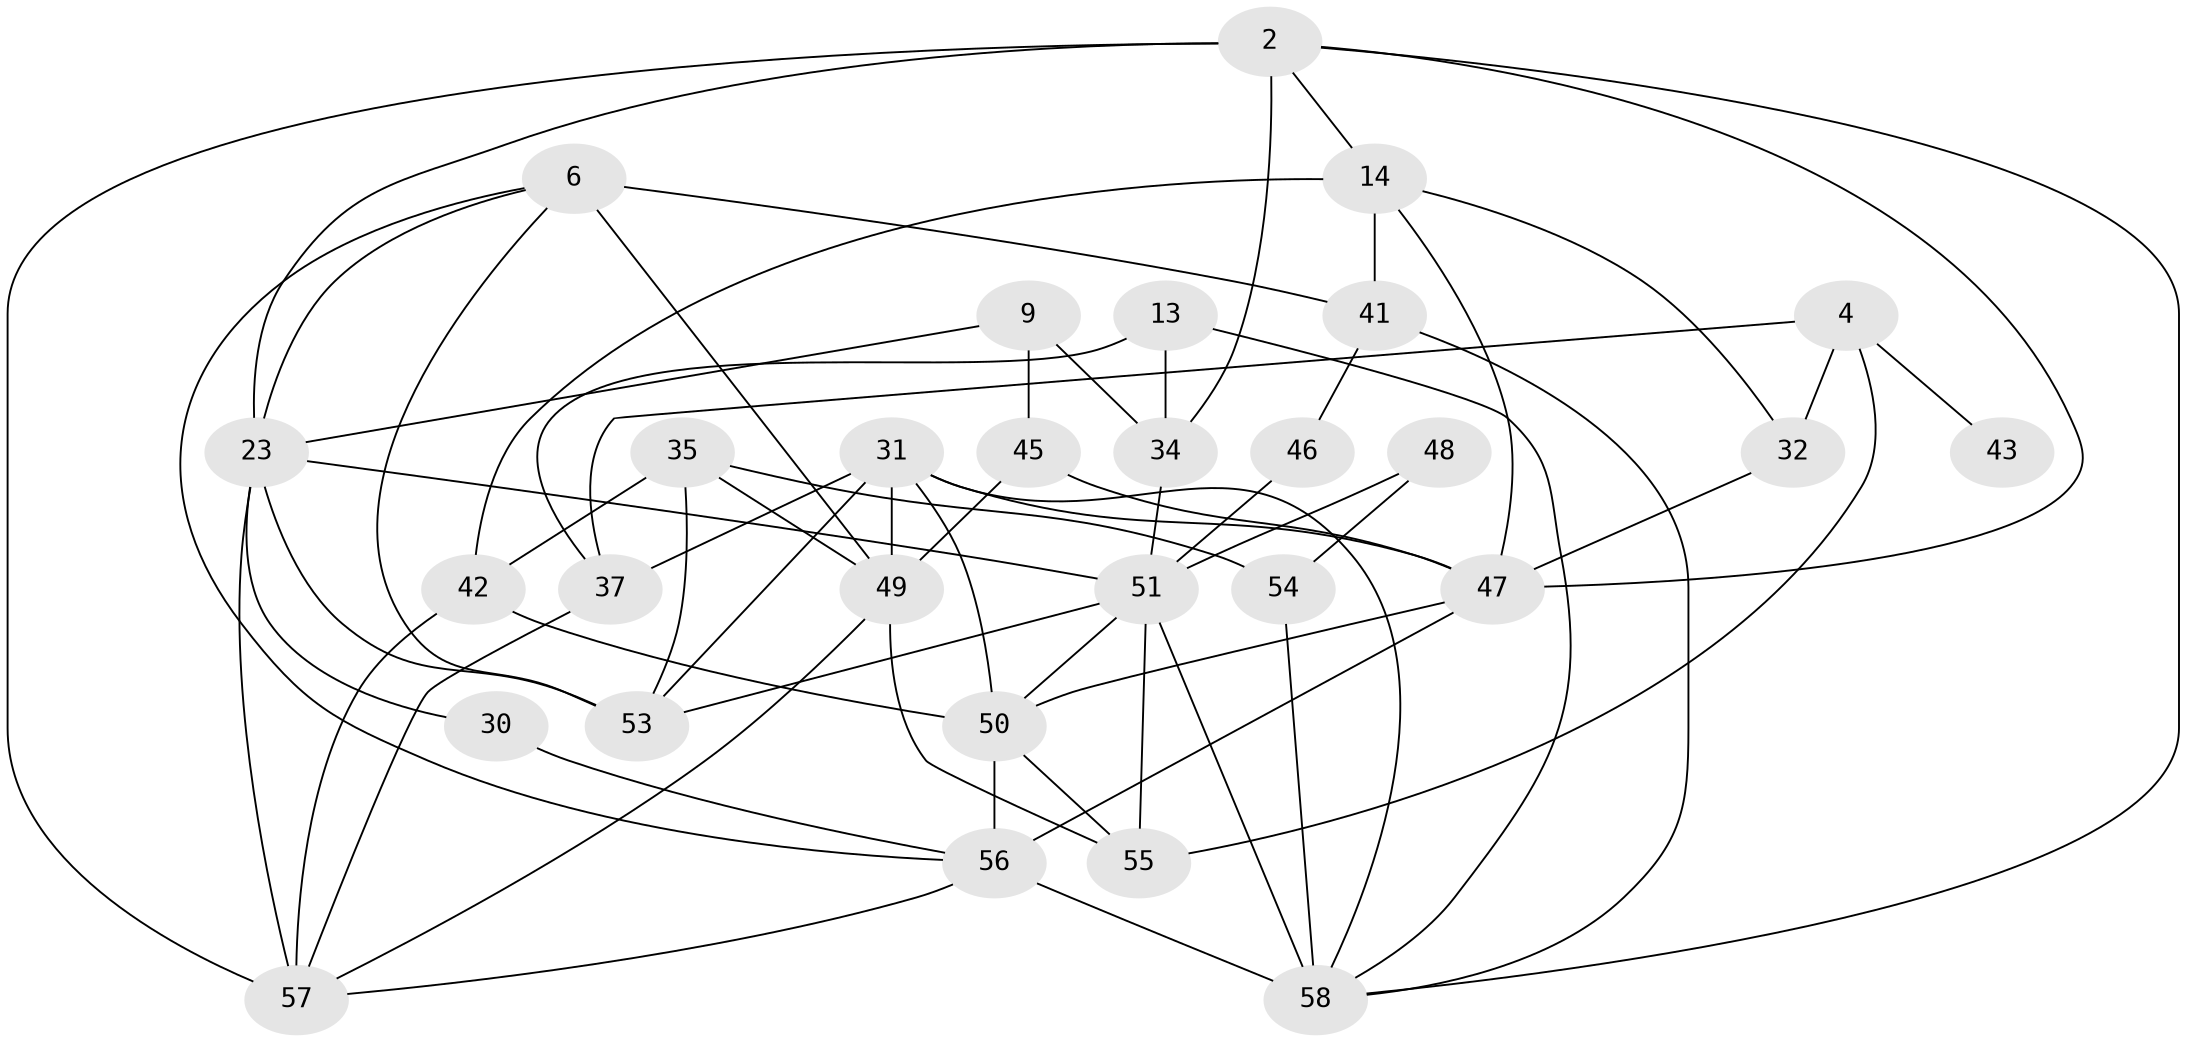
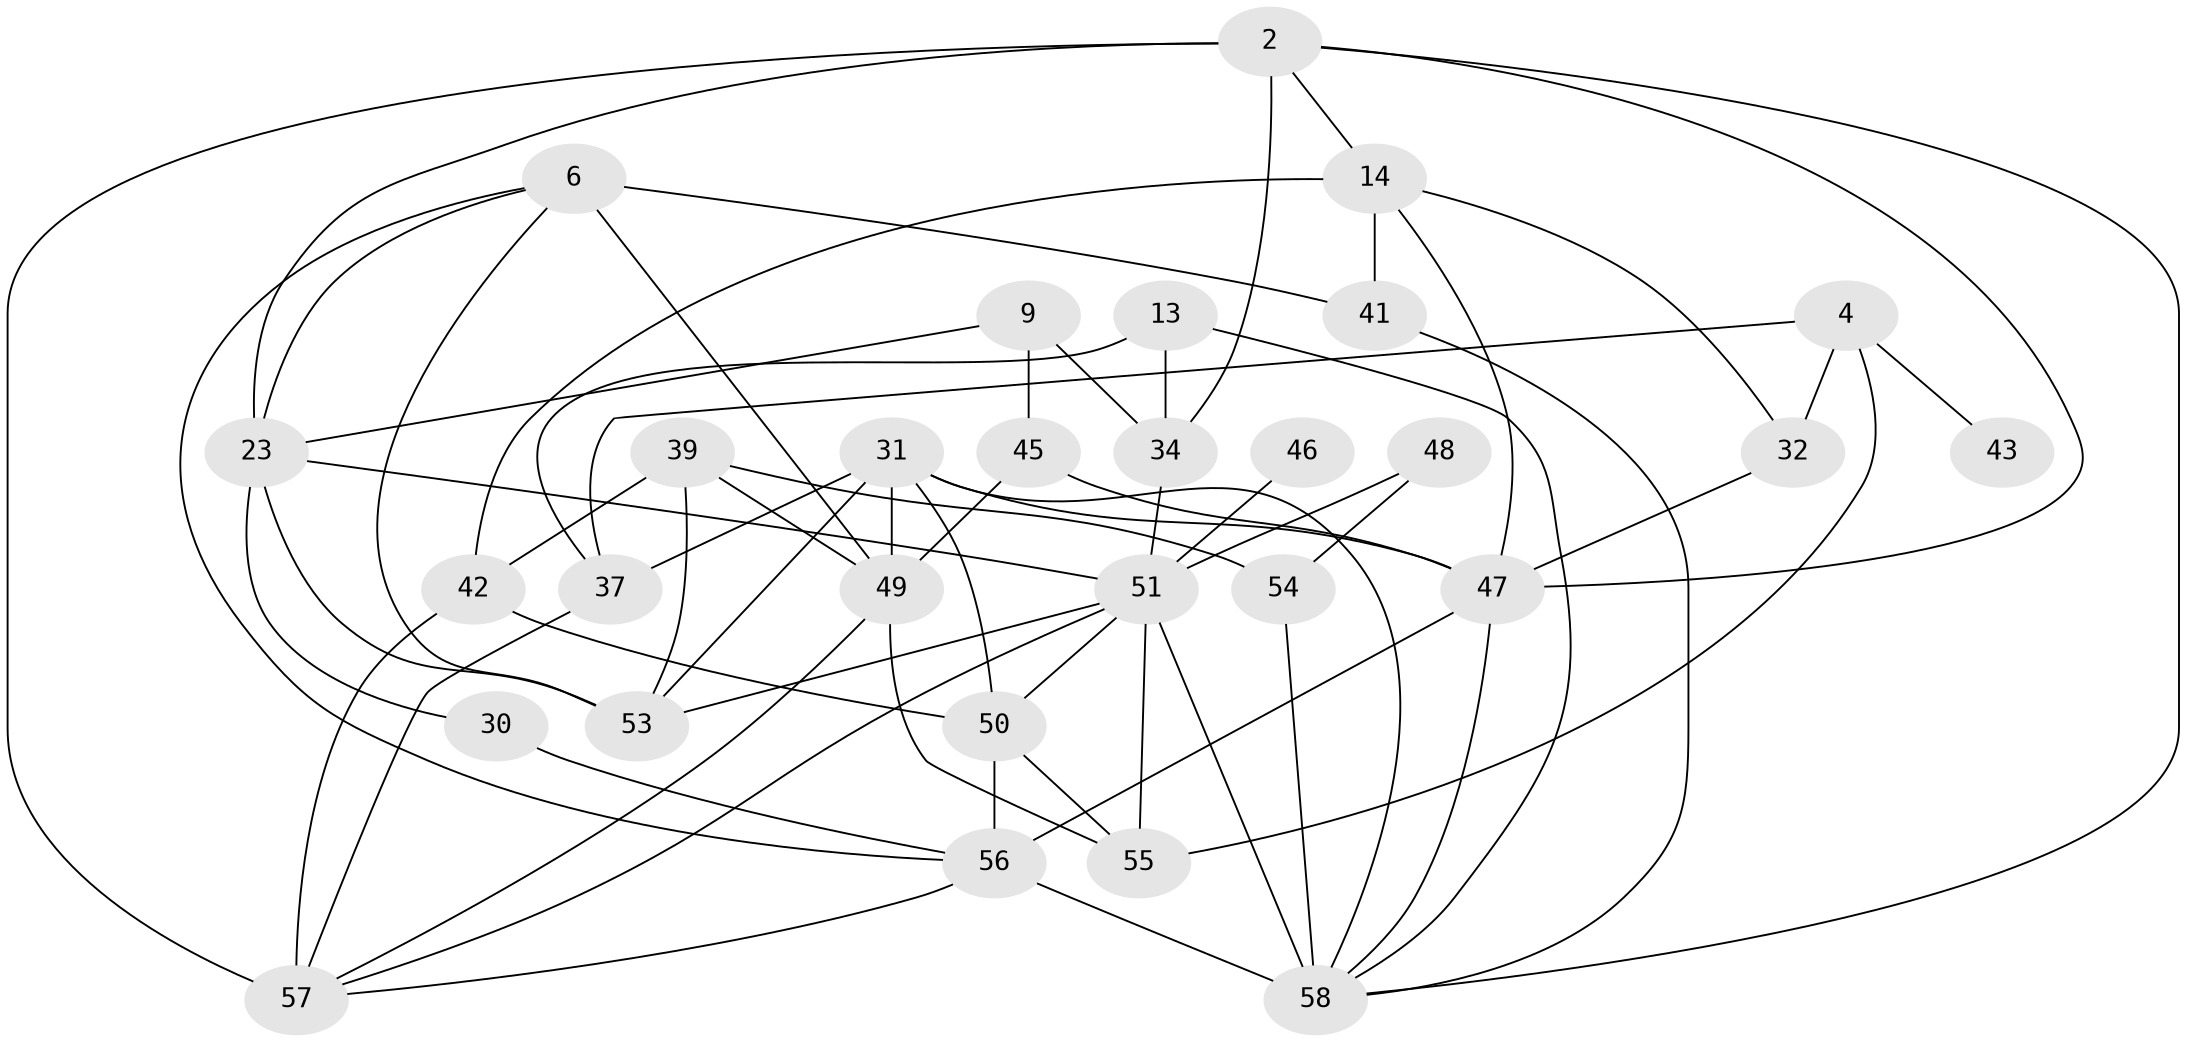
  graph {
    fontname="DejaVu Sans Mono"
    node [color=gray90 fontname="DejaVu Sans Mono" style=filled]
    edge [fontname="DejaVu Sans Mono"]
    14 [super="+5+11"]
    47 [super="+29+25"]
    32 [super="+20"]
    41 [super="+26"]
    42
    2
    23 [super="+22+8"]
    34 [super="+3"]
    57 [super="+36"]
    58 [super="+38+50"]
    53
    30
    51 [super="+28"]
    56 [super="+19+40"]
    4
    37 [super="+24"]
    43
    55 [super="+15"]
    6
    49
    46
    9
    45
    13
    n25 [label=50 super="+12"]
    31 [super="+17"]
-   35 [super="+33"]
+   35 [super="+33" label=39]
    54
    48
    14 -- 47
    14 -- 32
    14 -- 41 [weight=2]
    14 -- 42
-   47 -- n25 [weight=2]
+   47 -- 58 [weight=2]
    47 -- 56
    32 -- 47
    41 -- 58 [weight=2]
-   41 -- 46
    42 -- 57
    42 -- n25
    2 -- 14
    2 -- 47
    2 -- 23
    2 -- 34
    2 -- 57 [weight=2]
    2 -- 58
    23 -- 53 [weight=2]
    23 -- 30
    23 -- 51
    34 -- 51 [weight=3]
    30 -- 56
-   23 -- 57
+   51 -- 57
    51 -- 58 [weight=5]
    51 -- 53
    51 -- 55
    51 -- n25
    56 -- 57
    56 -- 58 [weight=2]
    4 -- 32
    4 -- 37 [weight=2]
    4 -- 43
    4 -- 55 [weight=2]
    37 -- 57
    6 -- 41 [weight=2]
    6 -- 23
    6 -- 53
    6 -- 56
    6 -- 49
    49 -- 57
    49 -- 55
    46 -- 51
    9 -- 23
    9 -- 34 [weight=2]
    9 -- 45
    45 -- 47
    45 -- 49
    13 -- 34 [weight=2]
    13 -- 58
    13 -- 37
    n25 -- 56
    n25 -- 55
    31 -- 47 [weight=2]
    31 -- 58
    31 -- 53
    31 -- 37
    31 -- 49 [weight=2]
    31 -- n25
    35 -- 42
    35 -- 53
    35 -- 49 [weight=2]
    35 -- 54
    54 -- 58
    48 -- 51
    48 -- 54
  }
